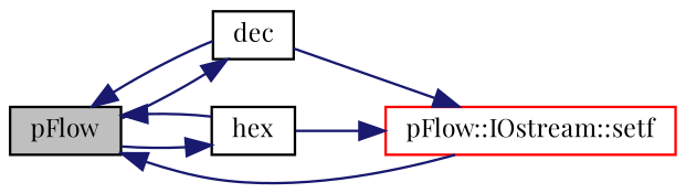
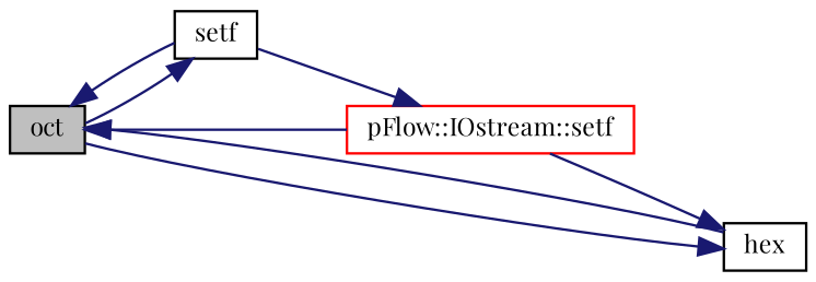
  digraph {
    fontname="Playfair Display"
    rankdir=LR
    node [color=black fillcolor=white fontname="Playfair Display" fontsize=10 shape=record style=filled]
    edge [color=midnightblue fontname="Playfair Display" fontsize=10 labelfontname=Helvetica labelfontsize=10 style=solid]
-   n1 [fillcolor=grey75 fontcolor=black height=0.2 label=pFlow width=0.4]
-   n2 [height=0.2 label=dec width=0.4]
+   n1 [fillcolor=grey75 fontcolor=black height=0.2 label=oct width=0.4]
+   n2 [height=0.2 label=setf width=0.4]
    n3 [height=0.2 label=hex width=0.4]
    n4 [color=red height=0.2 label="pFlow::IOstream::setf" width=0.4]
    n1 -> n2
    n1 -> n3
    n2 -> n1
    n2 -> n4
    n3 -> n1
-   n3 -> n4
+   n4 -> n3
    n4 -> n1
  }
